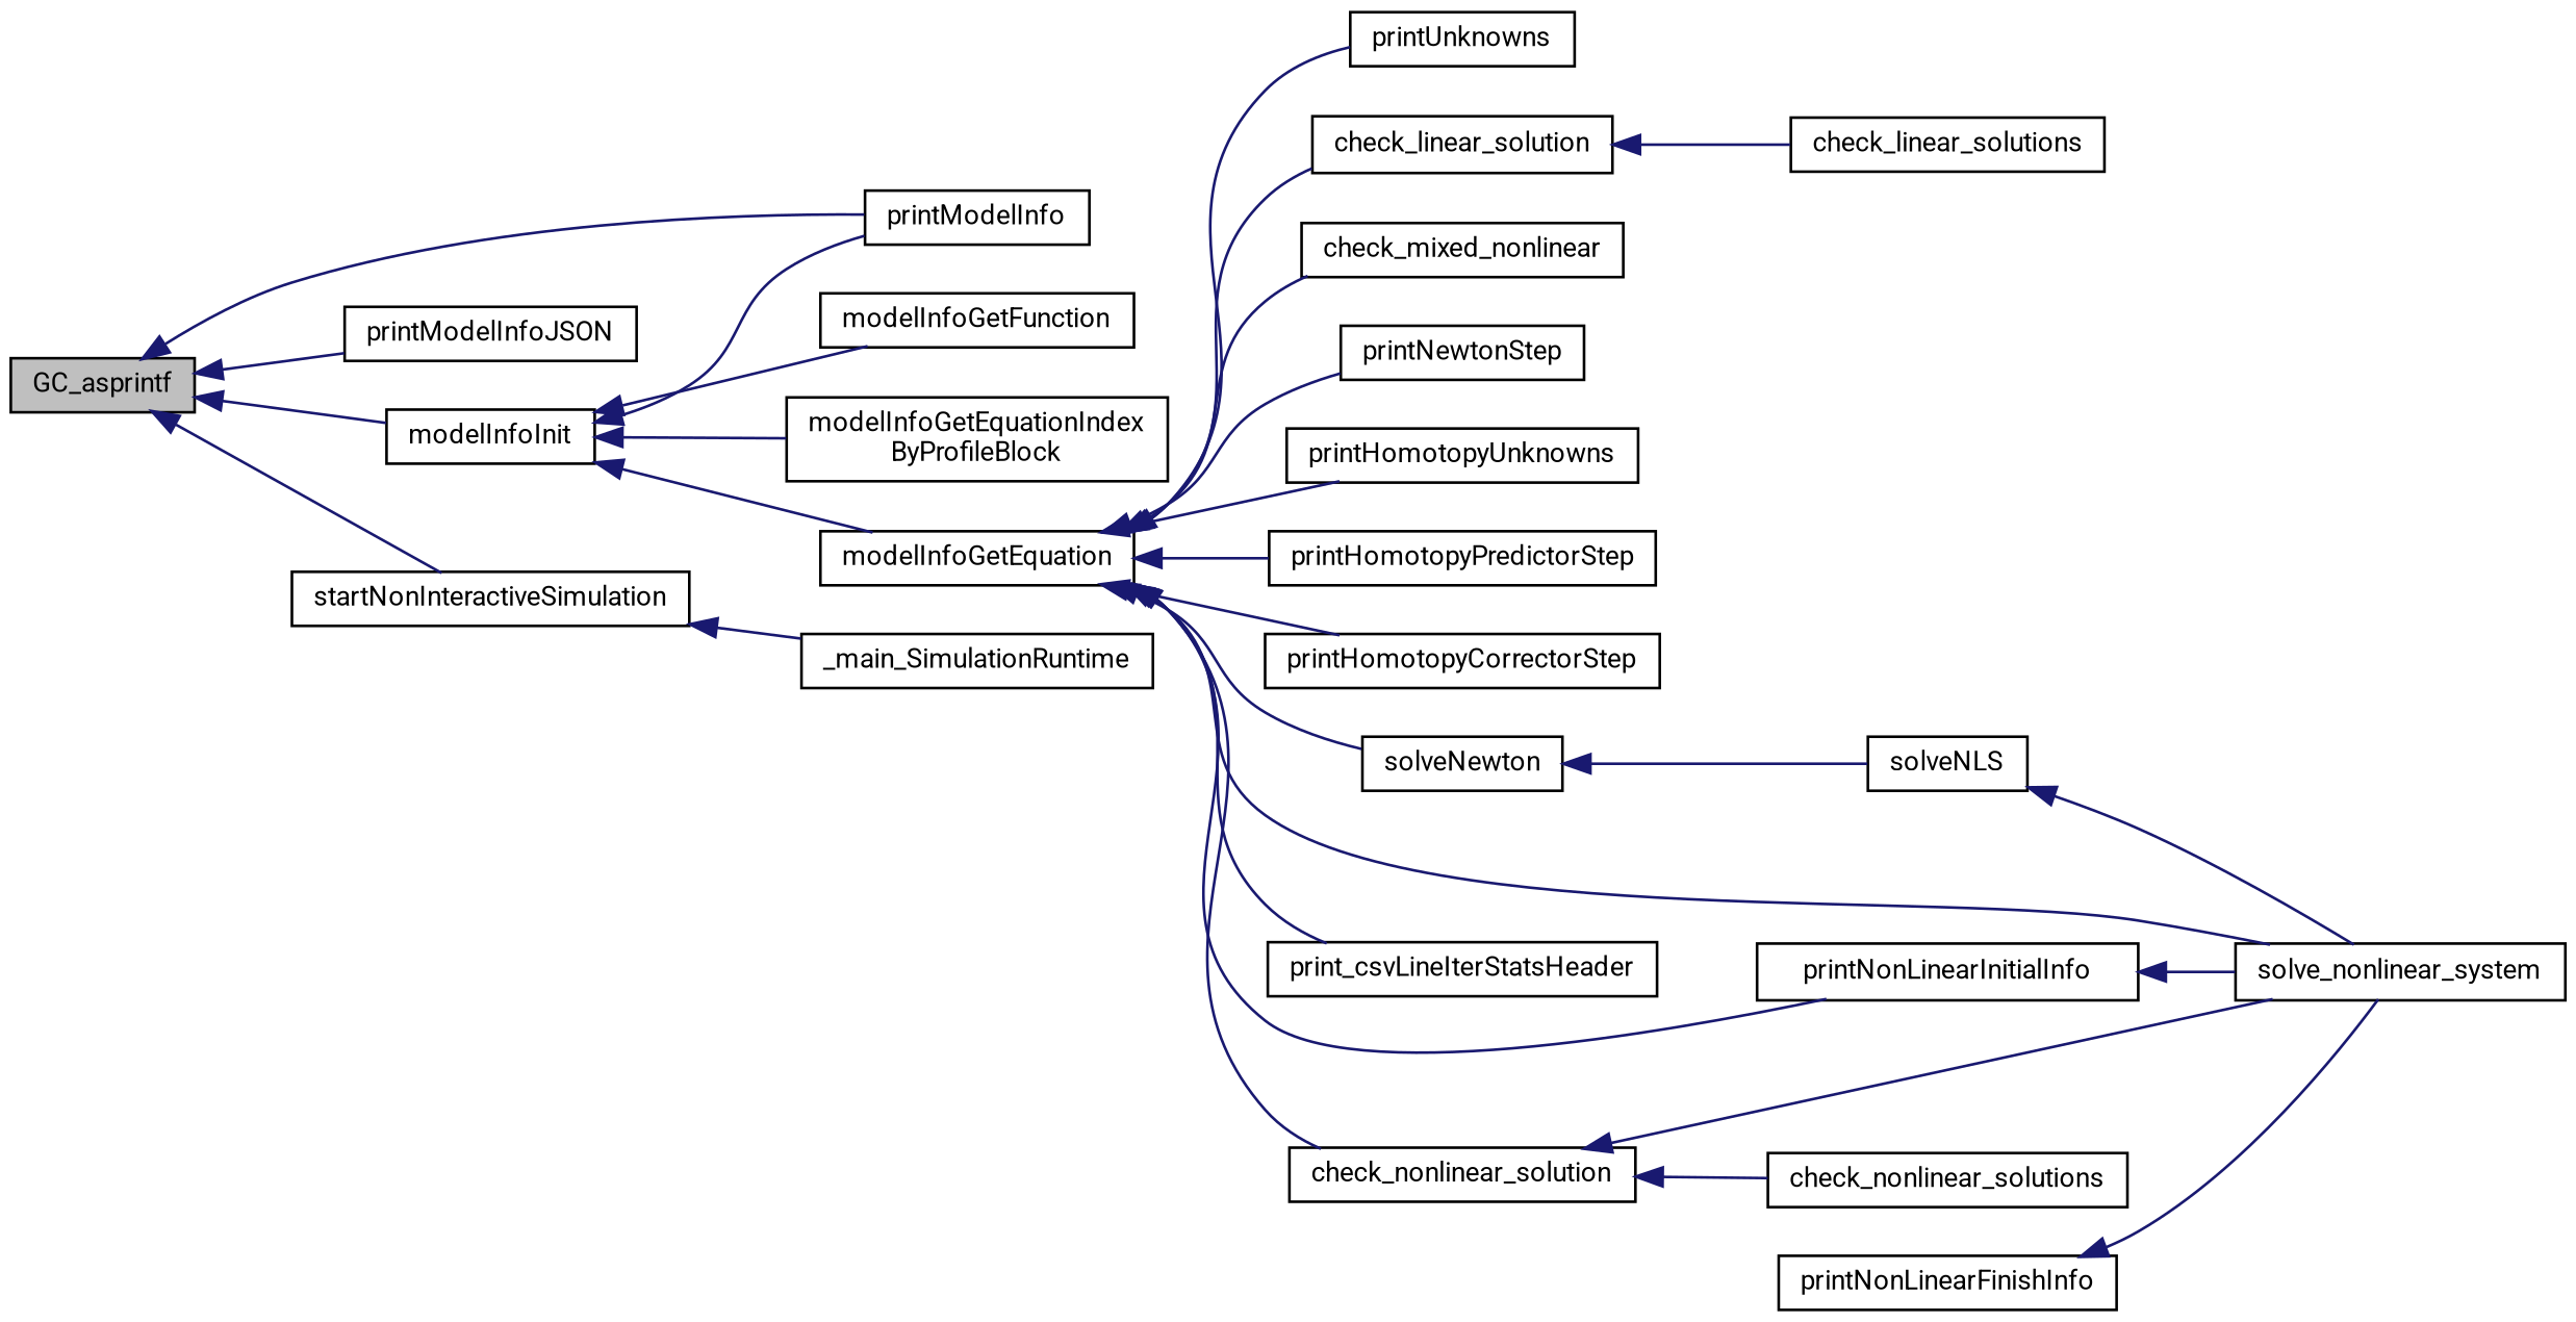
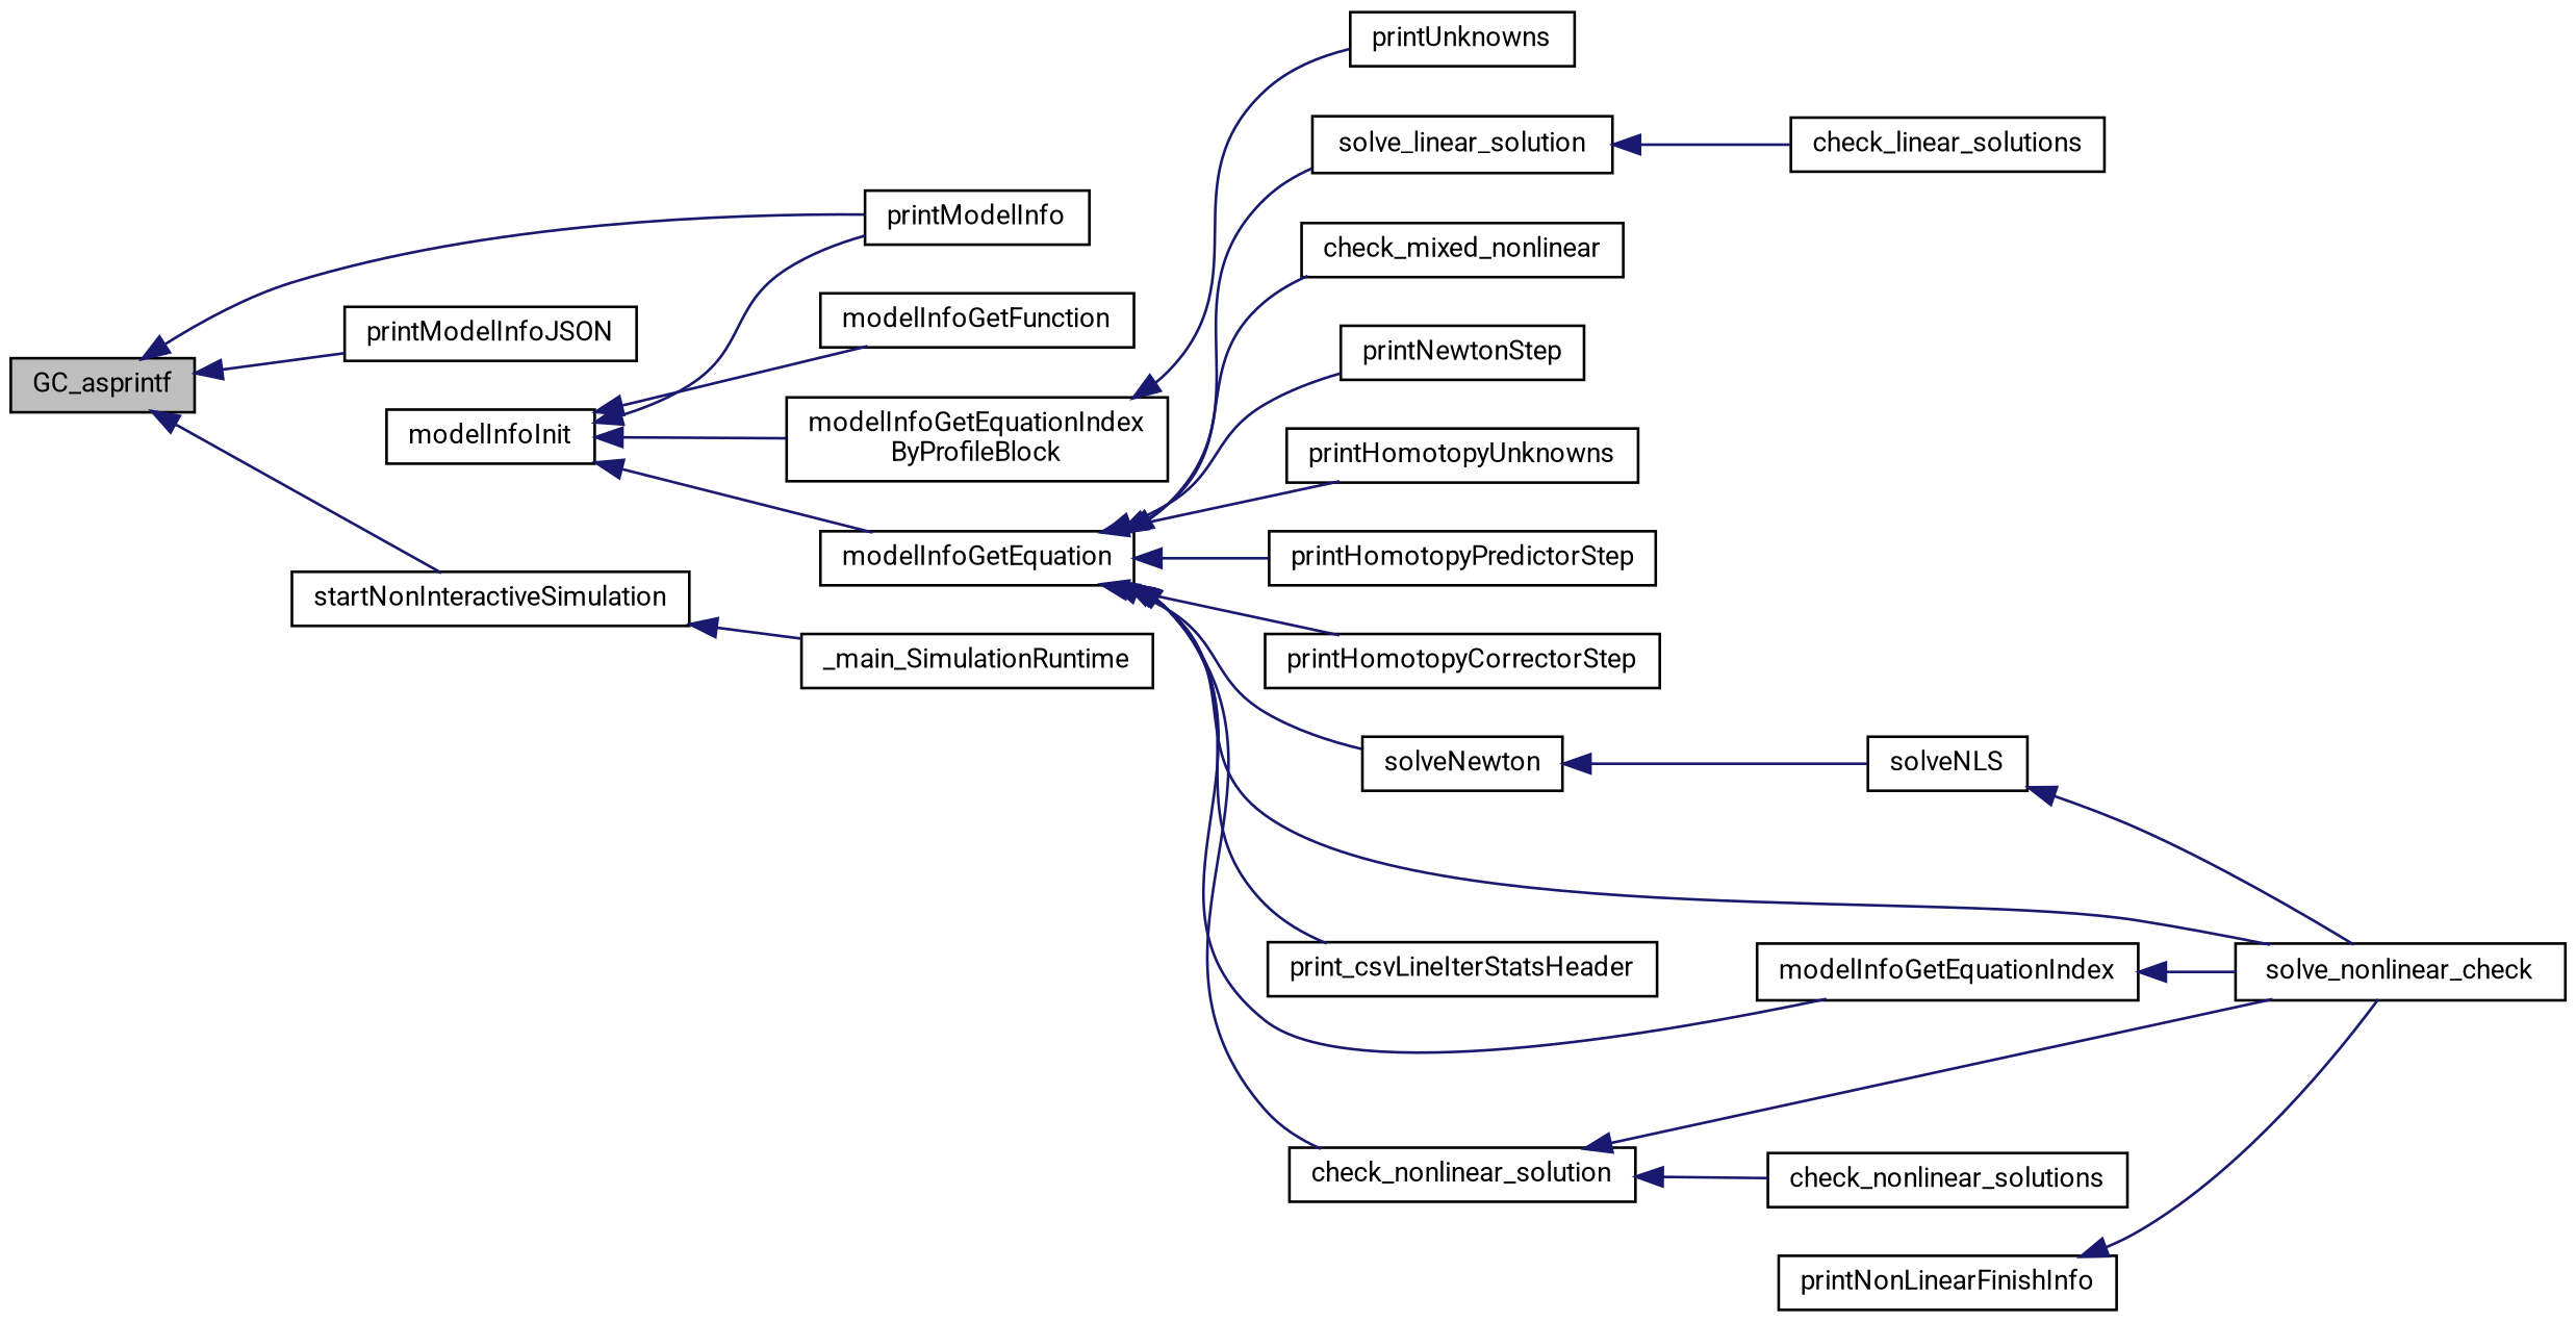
  digraph {
    fontname=Roboto
    rankdir=LR
    node [color=black fillcolor=white fontname=Roboto fontsize=10 shape=record style=filled]
    edge [color=midnightblue dir=back fontname=Roboto fontsize=10 labelfontname=Helvetica labelfontsize=10 style=solid]
    n1 [fillcolor=grey75 fontcolor=black height=0.2 label=GC_asprintf width=0.4]
    n2 [height=0.2 label=printModelInfo width=0.4]
    n3 [height=0.2 label=printModelInfoJSON width=0.4]
    n4 [height=0.2 label=modelInfoInit width=0.4]
    n5 [height=0.2 label=startNonInteractiveSimulation width=0.4]
    n6 [height=0.2 label=modelInfoGetFunction width=0.4]
    n7 [height=0.2 label=modelInfoGetEquation width=0.4]
    n8 [height=0.2 label="modelInfoGetEquationIndex\lByProfileBlock" width=0.4]
    n9 [height=0.2 label=_main_SimulationRuntime width=0.4]
-   n10 [height=0.2 label=check_linear_solution width=0.4]
+   n10 [height=0.2 label=solve_linear_solution width=0.4]
    n11 [height=0.2 label=check_mixed_nonlinear width=0.4]
    n12 [height=0.2 label=printUnknowns width=0.4]
    n13 [height=0.2 label=printNewtonStep width=0.4]
    n14 [height=0.2 label=printHomotopyUnknowns width=0.4]
    n15 [height=0.2 label=printHomotopyPredictorStep width=0.4]
    n16 [height=0.2 label=printHomotopyCorrectorStep width=0.4]
    n17 [height=0.2 label=solveNewton width=0.4]
-   n18 [height=0.2 label=solve_nonlinear_system width=0.4]
+   n18 [height=0.2 label=solve_nonlinear_check width=0.4]
    n19 [height=0.2 label=print_csvLineIterStatsHeader width=0.4]
-   n20 [height=0.2 label=printNonLinearInitialInfo width=0.4]
+   n20 [height=0.2 label=modelInfoGetEquationIndex width=0.4]
    n21 [height=0.2 label=check_nonlinear_solution width=0.4]
    n22 [height=0.2 label=check_linear_solutions width=0.4]
    n23 [height=0.2 label=solveNLS width=0.4]
    n24 [height=0.2 label=printNonLinearFinishInfo width=0.4]
    n25 [height=0.2 label=check_nonlinear_solutions width=0.4]
    n1 -> n2
    n1 -> n3
-   n1 -> n4
    n1 -> n5
    n4 -> n2
    n4 -> n6
    n4 -> n7
    n4 -> n8
    n5 -> n9
    n7 -> n10
    n7 -> n11
-   n7 -> n12
+   n8 -> n12
    n7 -> n13
    n7 -> n14
    n7 -> n15
    n7 -> n16
    n7 -> n17
    n7 -> n18
    n7 -> n19
    n7 -> n20
    n7 -> n21
    n10 -> n22
    n17 -> n23
    n20 -> n18
    n21 -> n18
    n21 -> n25
    n23 -> n18
    n24 -> n18
  }
